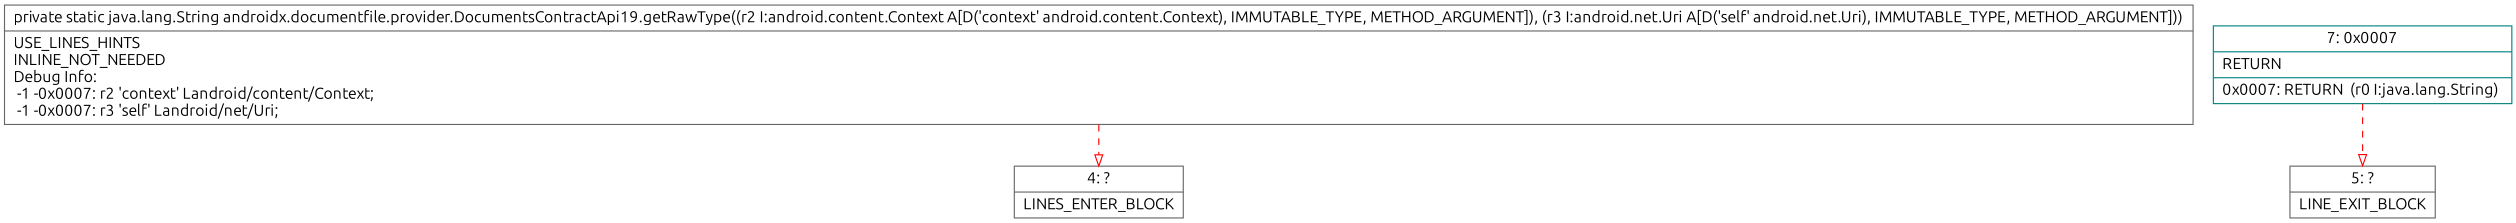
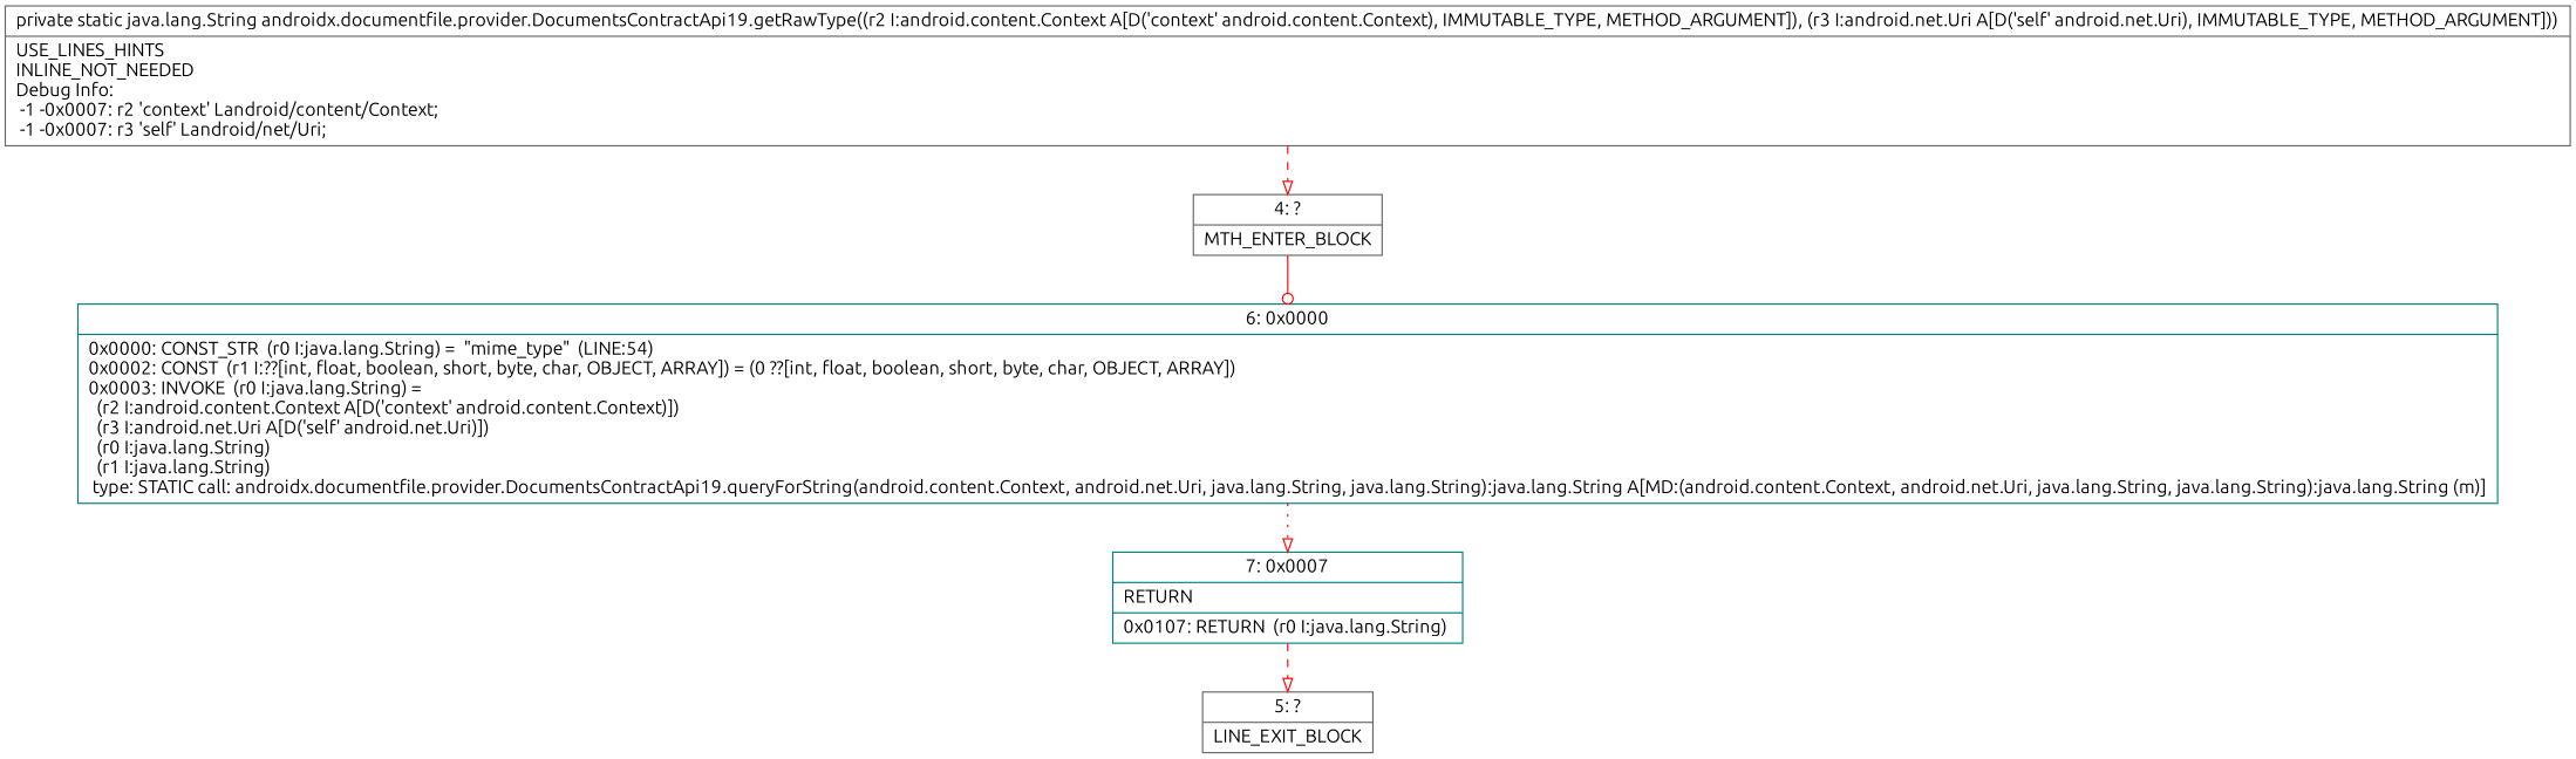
  digraph {
    fontname=Ubuntu
    node [color=gray40 fontname=Ubuntu shape=record]
    edge [arrowhead=onormal color=red fontname=Ubuntu style=dashed]
-   n1 [label="{4\:\ ?|LINES_ENTER_BLOCK\l}"]
-   n3 [color=teal label="{7\:\ 0x0007|RETURN\l|0x0007: RETURN  (r0 I:java.lang.String) \l}"]
+   n1 [label="{4\:\ ?|MTH_ENTER_BLOCK\l}"]
+   n2 [color=teal label="{6\:\ 0x0000|0x0000: CONST_STR  (r0 I:java.lang.String) =  \"mime_type\"  (LINE:54)\l0x0002: CONST  (r1 I:??[int, float, boolean, short, byte, char, OBJECT, ARRAY]) = (0 ??[int, float, boolean, short, byte, char, OBJECT, ARRAY]) \l0x0003: INVOKE  (r0 I:java.lang.String) = \l  (r2 I:android.content.Context A[D('context' android.content.Context)])\l  (r3 I:android.net.Uri A[D('self' android.net.Uri)])\l  (r0 I:java.lang.String)\l  (r1 I:java.lang.String)\l type: STATIC call: androidx.documentfile.provider.DocumentsContractApi19.queryForString(android.content.Context, android.net.Uri, java.lang.String, java.lang.String):java.lang.String A[MD:(android.content.Context, android.net.Uri, java.lang.String, java.lang.String):java.lang.String (m)]\l}"]
+   n3 [color=teal label="{7\:\ 0x0007|RETURN\l|0x0107: RETURN  (r0 I:java.lang.String) \l}"]
    n4 [label="{5\:\ ?|LINE_EXIT_BLOCK\l}"]
    n5 [label="{private static java.lang.String androidx.documentfile.provider.DocumentsContractApi19.getRawType((r2 I:android.content.Context A[D('context' android.content.Context), IMMUTABLE_TYPE, METHOD_ARGUMENT]), (r3 I:android.net.Uri A[D('self' android.net.Uri), IMMUTABLE_TYPE, METHOD_ARGUMENT]))  | USE_LINES_HINTS\lINLINE_NOT_NEEDED\lDebug Info:\l  \-1 \-0x0007: r2 'context' Landroid\/content\/Context;\l  \-1 \-0x0007: r3 'self' Landroid\/net\/Uri;\l}"]
+   n1 -> n2 [arrowhead=odot style=solid]
+   n2 -> n3 [style=dotted]
    n3 -> n4
    n5 -> n1
  }
